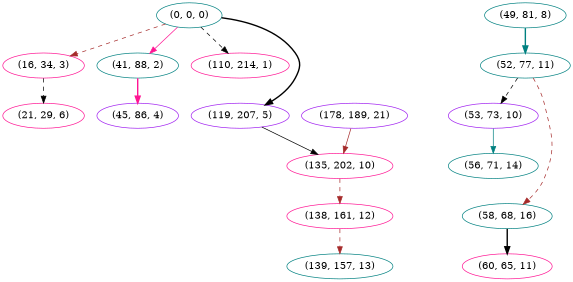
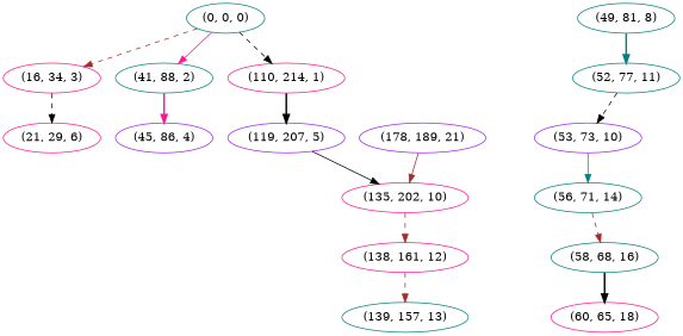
  digraph {
    node [color=teal]
    edge [color=black style=dashed]
    "(16, 34, 3)" [color=deeppink]
    "(0, 0, 0)"
    "(41, 88, 2)"
    n4 [color=deeppink label="(110, 214, 1)"]
    "(21, 29, 6)" [color=deeppink]
    "(45, 86, 4)" [color=purple]
    "(119, 207, 5)" [color=purple]
    "(49, 81, 8)"
    "(52, 77, 11)"
    n10 [color=purple label="(53, 73, 10)"]
    "(56, 71, 14)"
    "(58, 68, 16)"
-   "(60, 65, 18)" [color=deeppink label="(60, 65, 11)"]
+   "(60, 65, 18)" [color=deeppink]
    "(135, 202, 10)" [color=deeppink]
    "(138, 161, 12)" [color=deeppink]
    "(139, 157, 13)"
    "(178, 189, 21)" [color=purple]
    "(16, 34, 3)" -> "(21, 29, 6)"
    "(0, 0, 0)" -> "(16, 34, 3)" [color=brown]
    "(0, 0, 0)" -> "(41, 88, 2)" [color=deeppink style=solid]
    "(0, 0, 0)" -> n4
    "(41, 88, 2)" -> "(45, 86, 4)" [color=deeppink style=bold]
-   "(0, 0, 0)" -> "(119, 207, 5)" [style=bold]
+   n4 -> "(119, 207, 5)" [style=bold]
    "(119, 207, 5)" -> "(135, 202, 10)" [style=solid]
    "(49, 81, 8)" -> "(52, 77, 11)" [color=teal style=bold]
    "(52, 77, 11)" -> n10
    n10 -> "(56, 71, 14)" [color=teal style=solid]
-   "(52, 77, 11)" -> "(58, 68, 16)" [color=brown]
+   "(56, 71, 14)" -> "(58, 68, 16)" [color=brown]
    "(58, 68, 16)" -> "(60, 65, 18)" [style=bold]
    "(135, 202, 10)" -> "(138, 161, 12)" [color=brown]
    "(138, 161, 12)" -> "(139, 157, 13)" [color=brown]
    "(178, 189, 21)" -> "(135, 202, 10)" [color=brown style=solid]
  }
